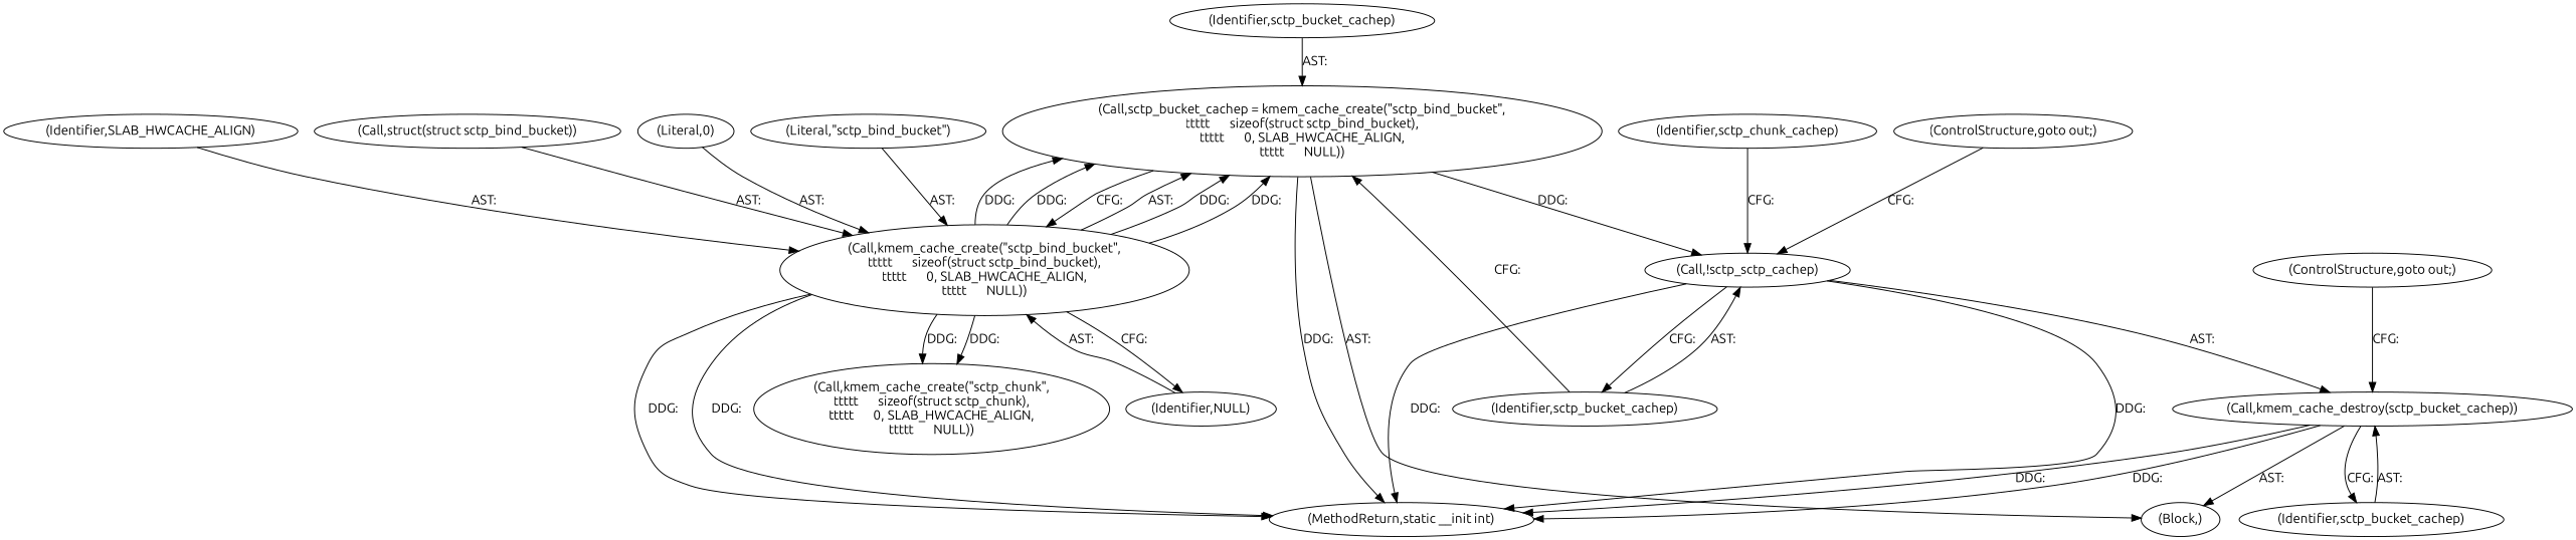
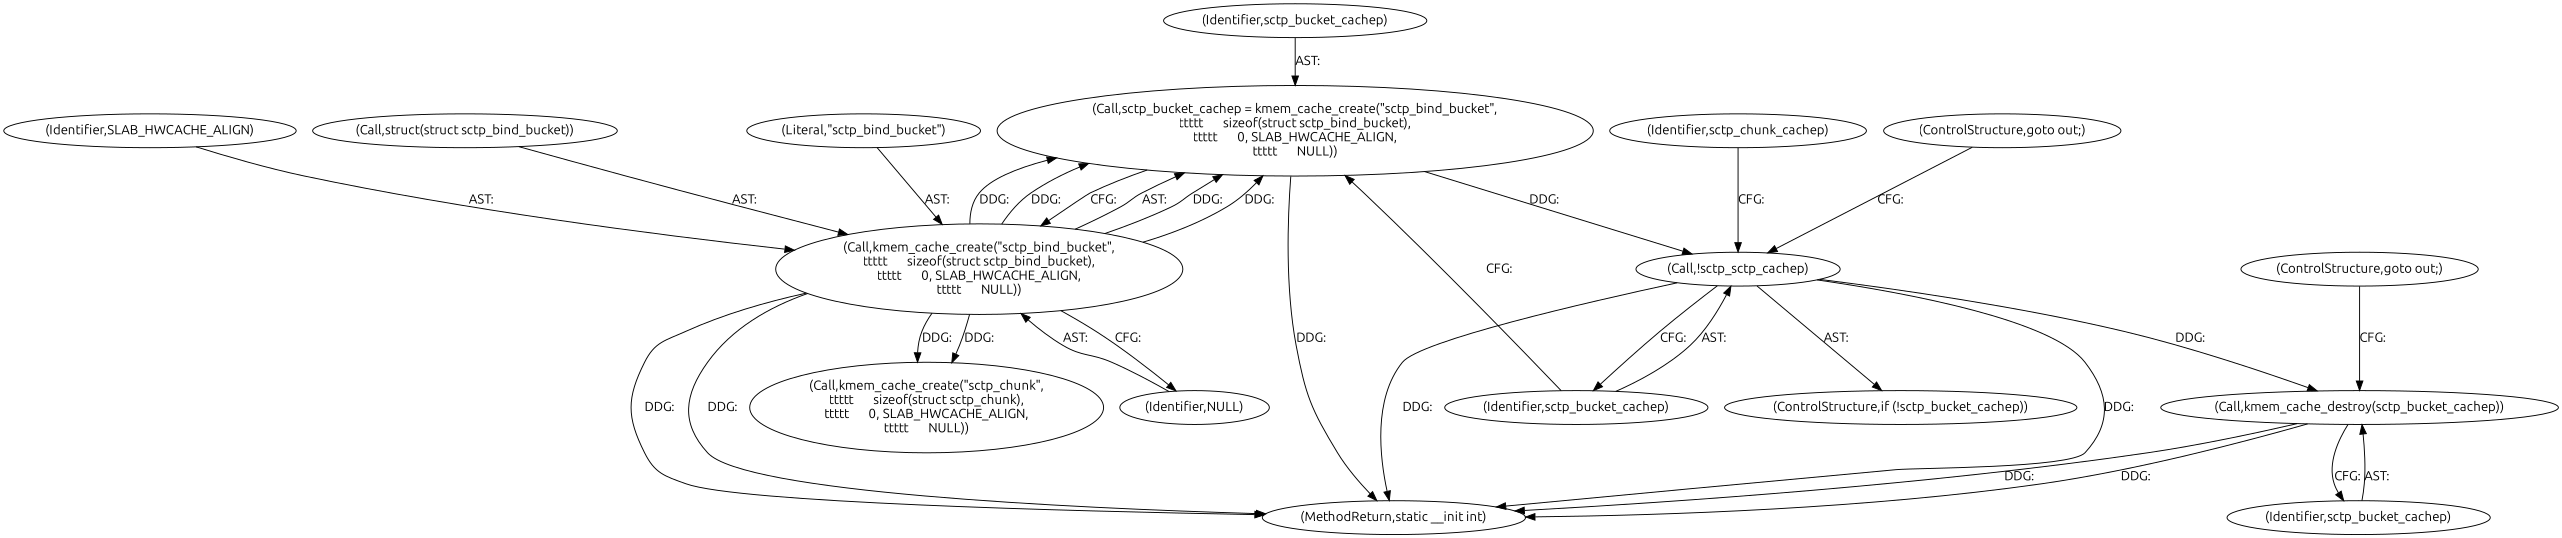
  digraph {
    fontname=Ubuntu
    node [fontname=Ubuntu]
    edge [fontname=Ubuntu]
    n1 [label="(Call,sctp_bucket_cachep = kmem_cache_create(\"sctp_bind_bucket\",\n\t\t\t\t\t       sizeof(struct sctp_bind_bucket),\n\t\t\t\t\t       0, SLAB_HWCACHE_ALIGN,\n\t\t\t\t\t       NULL))"]
    n2 [label="(Call,kmem_cache_create(\"sctp_bind_bucket\",\n\t\t\t\t\t       sizeof(struct sctp_bind_bucket),\n\t\t\t\t\t       0, SLAB_HWCACHE_ALIGN,\n\t\t\t\t\t       NULL))"]
    n3 [label="(Call,!sctp_sctp_cachep)"]
-   n4 [label="(Block,)"]
    n5 [label="(MethodReturn,static __init int)"]
    n6 [label="(Call,kmem_cache_create(\"sctp_chunk\",\n\t\t\t\t\t       sizeof(struct sctp_chunk),\n\t\t\t\t\t       0, SLAB_HWCACHE_ALIGN,\n\t\t\t\t\t       NULL))"]
    n7 [label="(Identifier,NULL)"]
    n8 [label="(Call,kmem_cache_destroy(sctp_bucket_cachep))"]
    n9 [label="(Identifier,sctp_bucket_cachep)"]
+   n10 [label="(ControlStructure,if (!sctp_bucket_cachep))"]
    n11 [label="(Identifier,sctp_bucket_cachep)"]
    n12 [label="(Identifier,SLAB_HWCACHE_ALIGN)"]
    n13 [label="(Call,struct(struct sctp_bind_bucket))"]
-   n14 [label="(Literal,0)"]
    n15 [label="(Identifier,sctp_bucket_cachep)"]
    n16 [label="(Identifier,sctp_chunk_cachep)"]
    n17 [label="(ControlStructure,goto out;)"]
    n18 [label="(ControlStructure,goto out;)"]
    n19 [label="(Literal,\"sctp_bind_bucket\")"]
    n1 -> n2 [label="CFG: "]
    n1 -> n3 [label="DDG: "]
-   n1 -> n4 [label="AST: "]
    n1 -> n5 [label="DDG: "]
    n2 -> n1 [label="AST: "]
    n2 -> n1 [label="DDG: "]
    n2 -> n1 [label="DDG: "]
    n2 -> n1 [label="DDG: "]
    n2 -> n1 [label="DDG: "]
    n2 -> n5 [label="DDG: "]
    n2 -> n5 [label="DDG: "]
    n2 -> n6 [label="DDG: "]
    n2 -> n6 [label="DDG: "]
    n2 -> n7 [label="CFG: "]
    n3 -> n5 [label="DDG: "]
    n3 -> n5 [label="DDG: "]
-   n3 -> n8 [label="AST: "]
+   n3 -> n8 [label="DDG: "]
    n3 -> n9 [label="CFG: "]
+   n3 -> n10 [label="AST: "]
    n7 -> n2 [label="AST: "]
-   n8 -> n4 [label="AST: "]
    n8 -> n5 [label="DDG: "]
    n8 -> n5 [label="DDG: "]
    n8 -> n11 [label="CFG: "]
    n9 -> n1 [label="CFG: "]
    n9 -> n3 [label="AST: "]
    n11 -> n8 [label="AST: "]
    n12 -> n2 [label="AST: "]
    n13 -> n2 [label="AST: "]
-   n14 -> n2 [label="AST: "]
    n15 -> n1 [label="AST: "]
    n16 -> n3 [label="CFG: "]
    n17 -> n3 [label="CFG: "]
    n18 -> n8 [label="CFG: "]
    n19 -> n2 [label="AST: "]
  }
